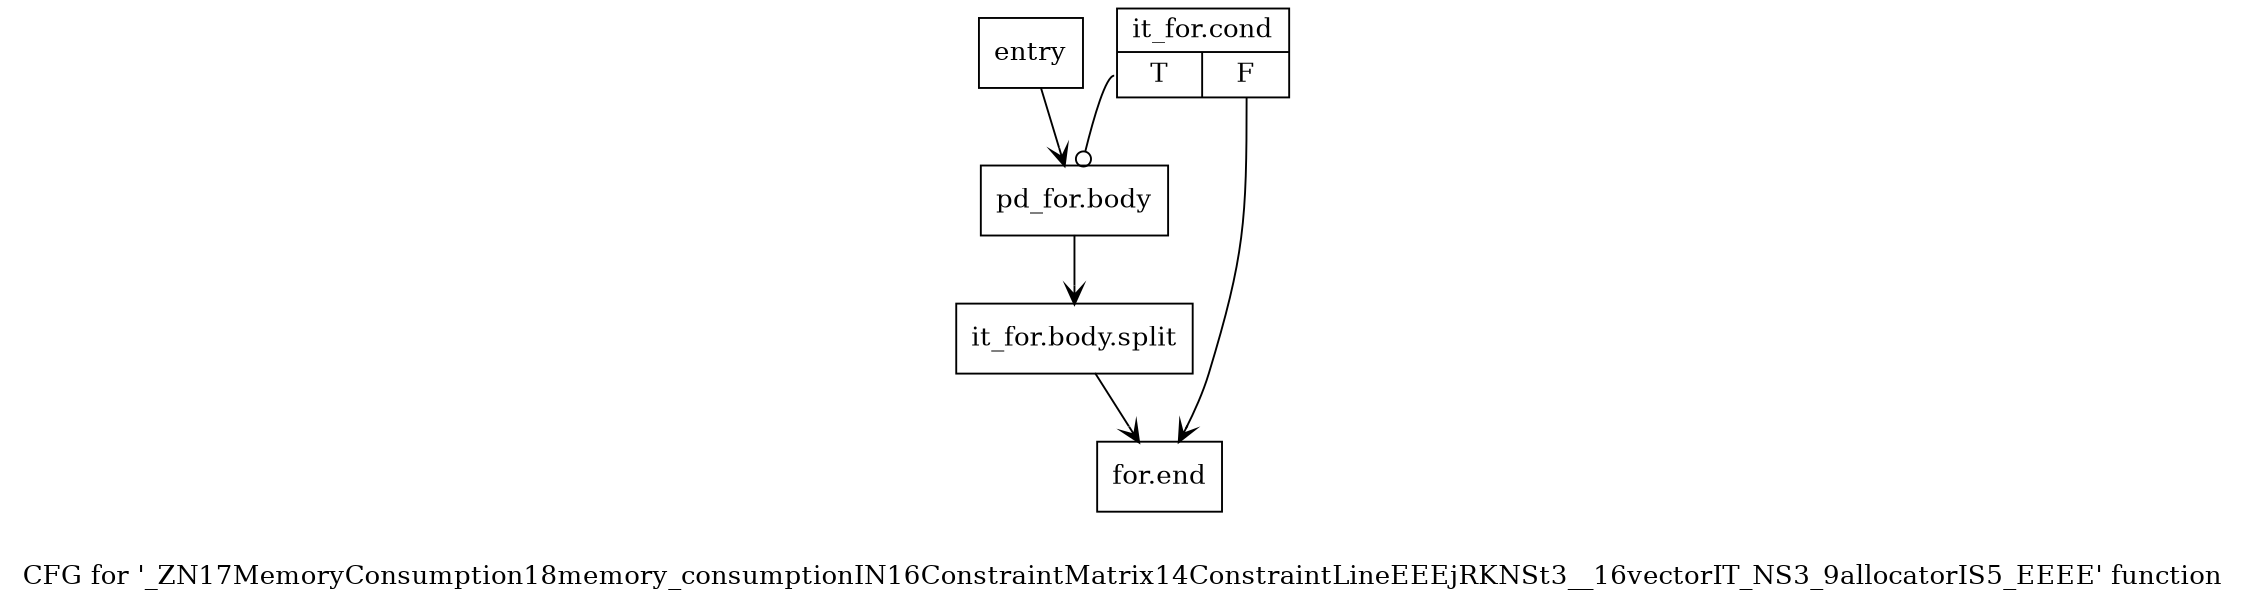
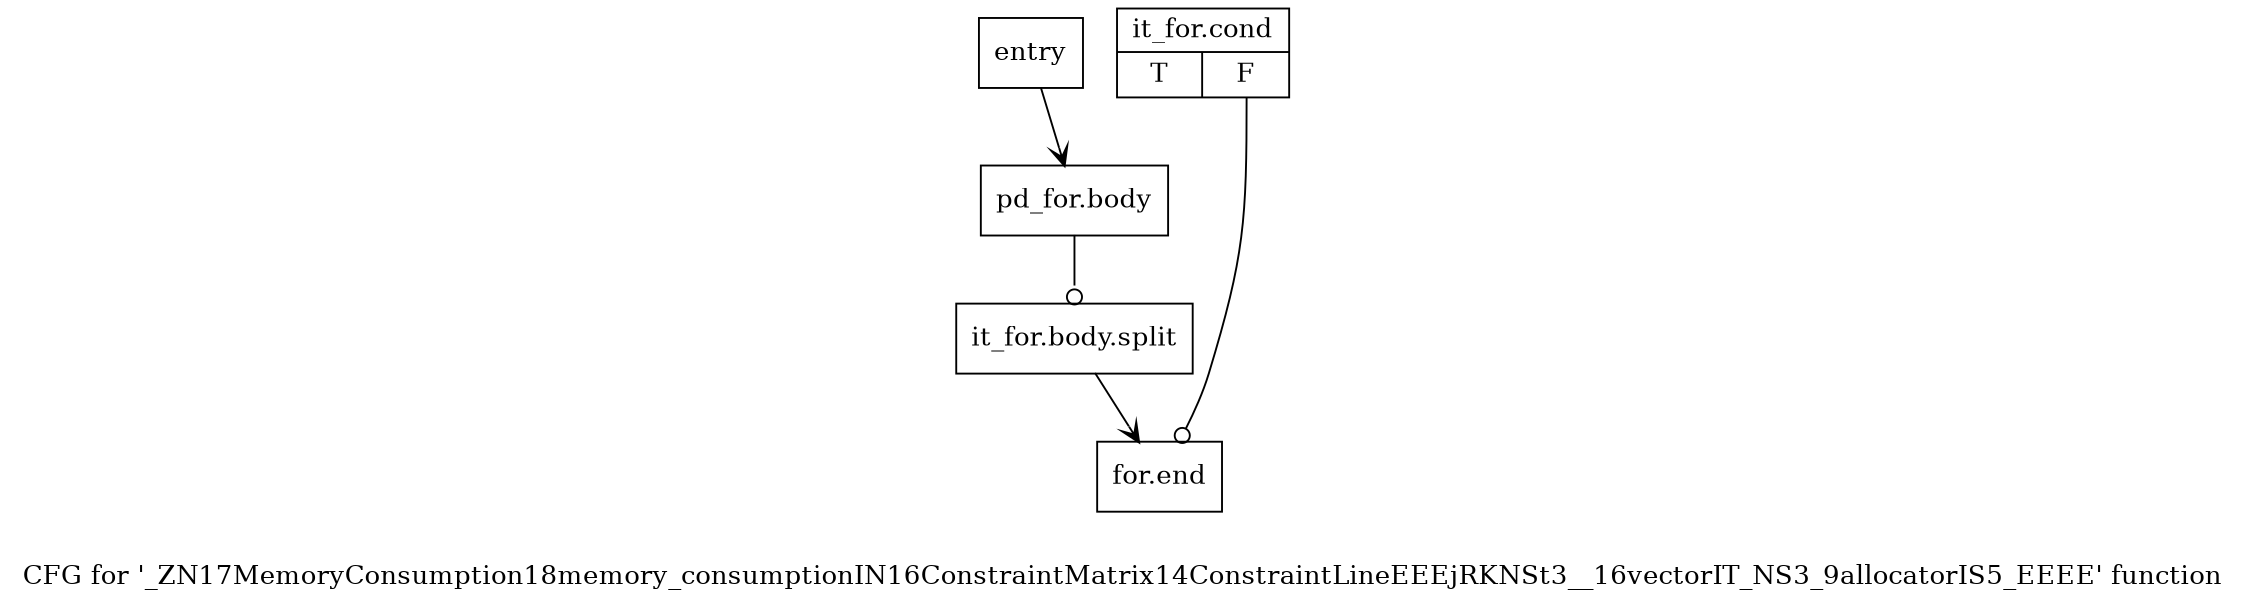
  digraph {
    label="CFG for '_ZN17MemoryConsumption18memory_consumptionIN16ConstraintMatrix14ConstraintLineEEEjRKNSt3__16vectorIT_NS3_9allocatorIS5_EEEE' function"
    node [shape=record]
    edge [arrowhead=vee]
    n1 [label="{entry}"]
    n2 [label="{pd_for.body}"]
    n3 [label="{it_for.cond|{<s0>T|<s1>F}}"]
    n4 [label="{for.end}"]
    n5 [label="{it_for.body.split}"]
    n1 -> n2
-   n2 -> n5
-   n3 -> n2 [arrowhead=odot tailport=s0]
-   n3 -> n4 [tailport=s1]
+   n2 -> n5 [arrowhead=odot]
+   n3 -> n4 [arrowhead=odot tailport=s1]
    n5 -> n4
  }
